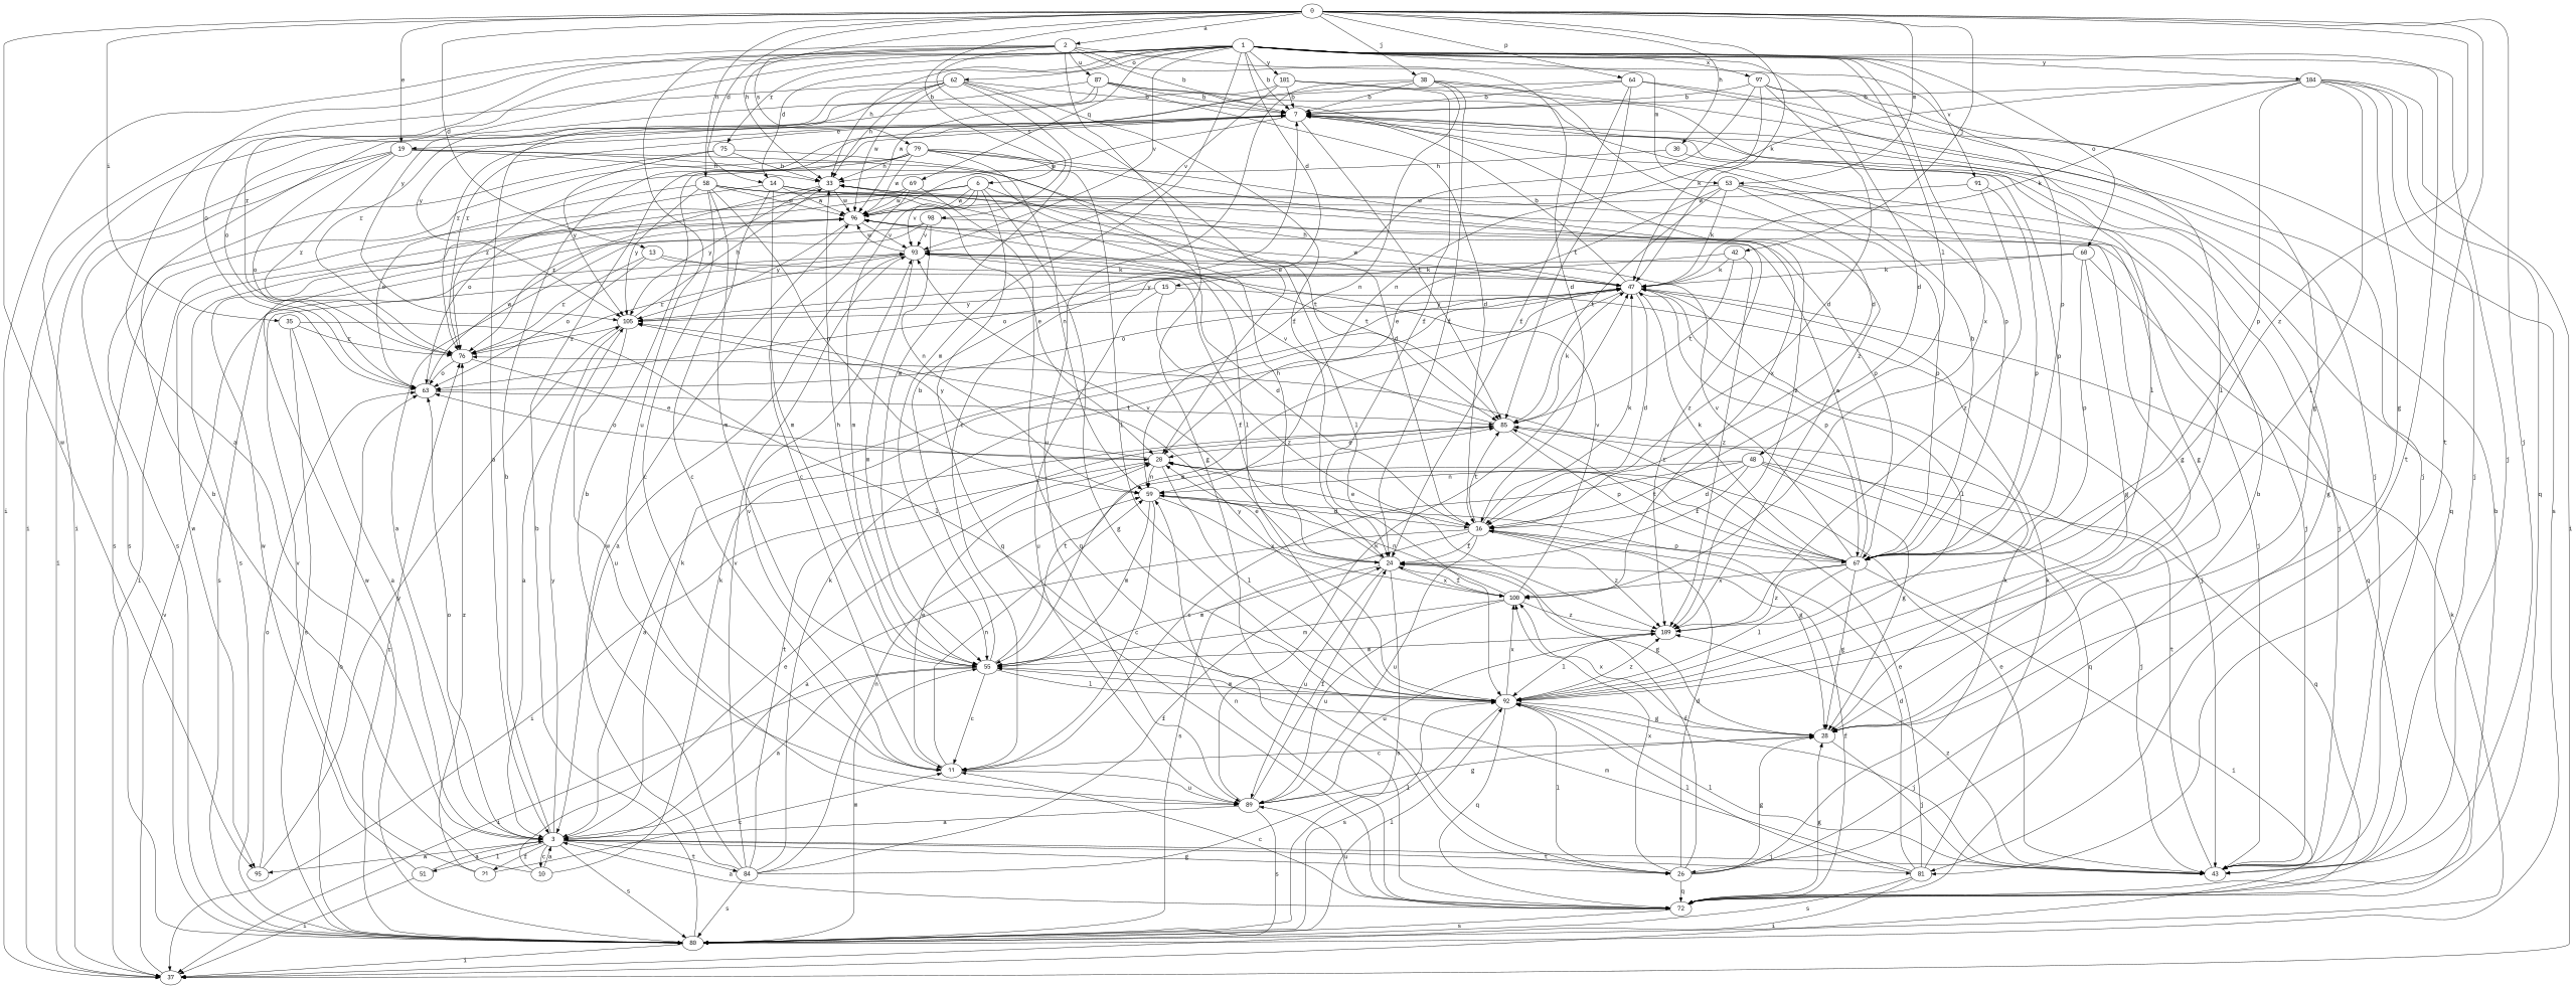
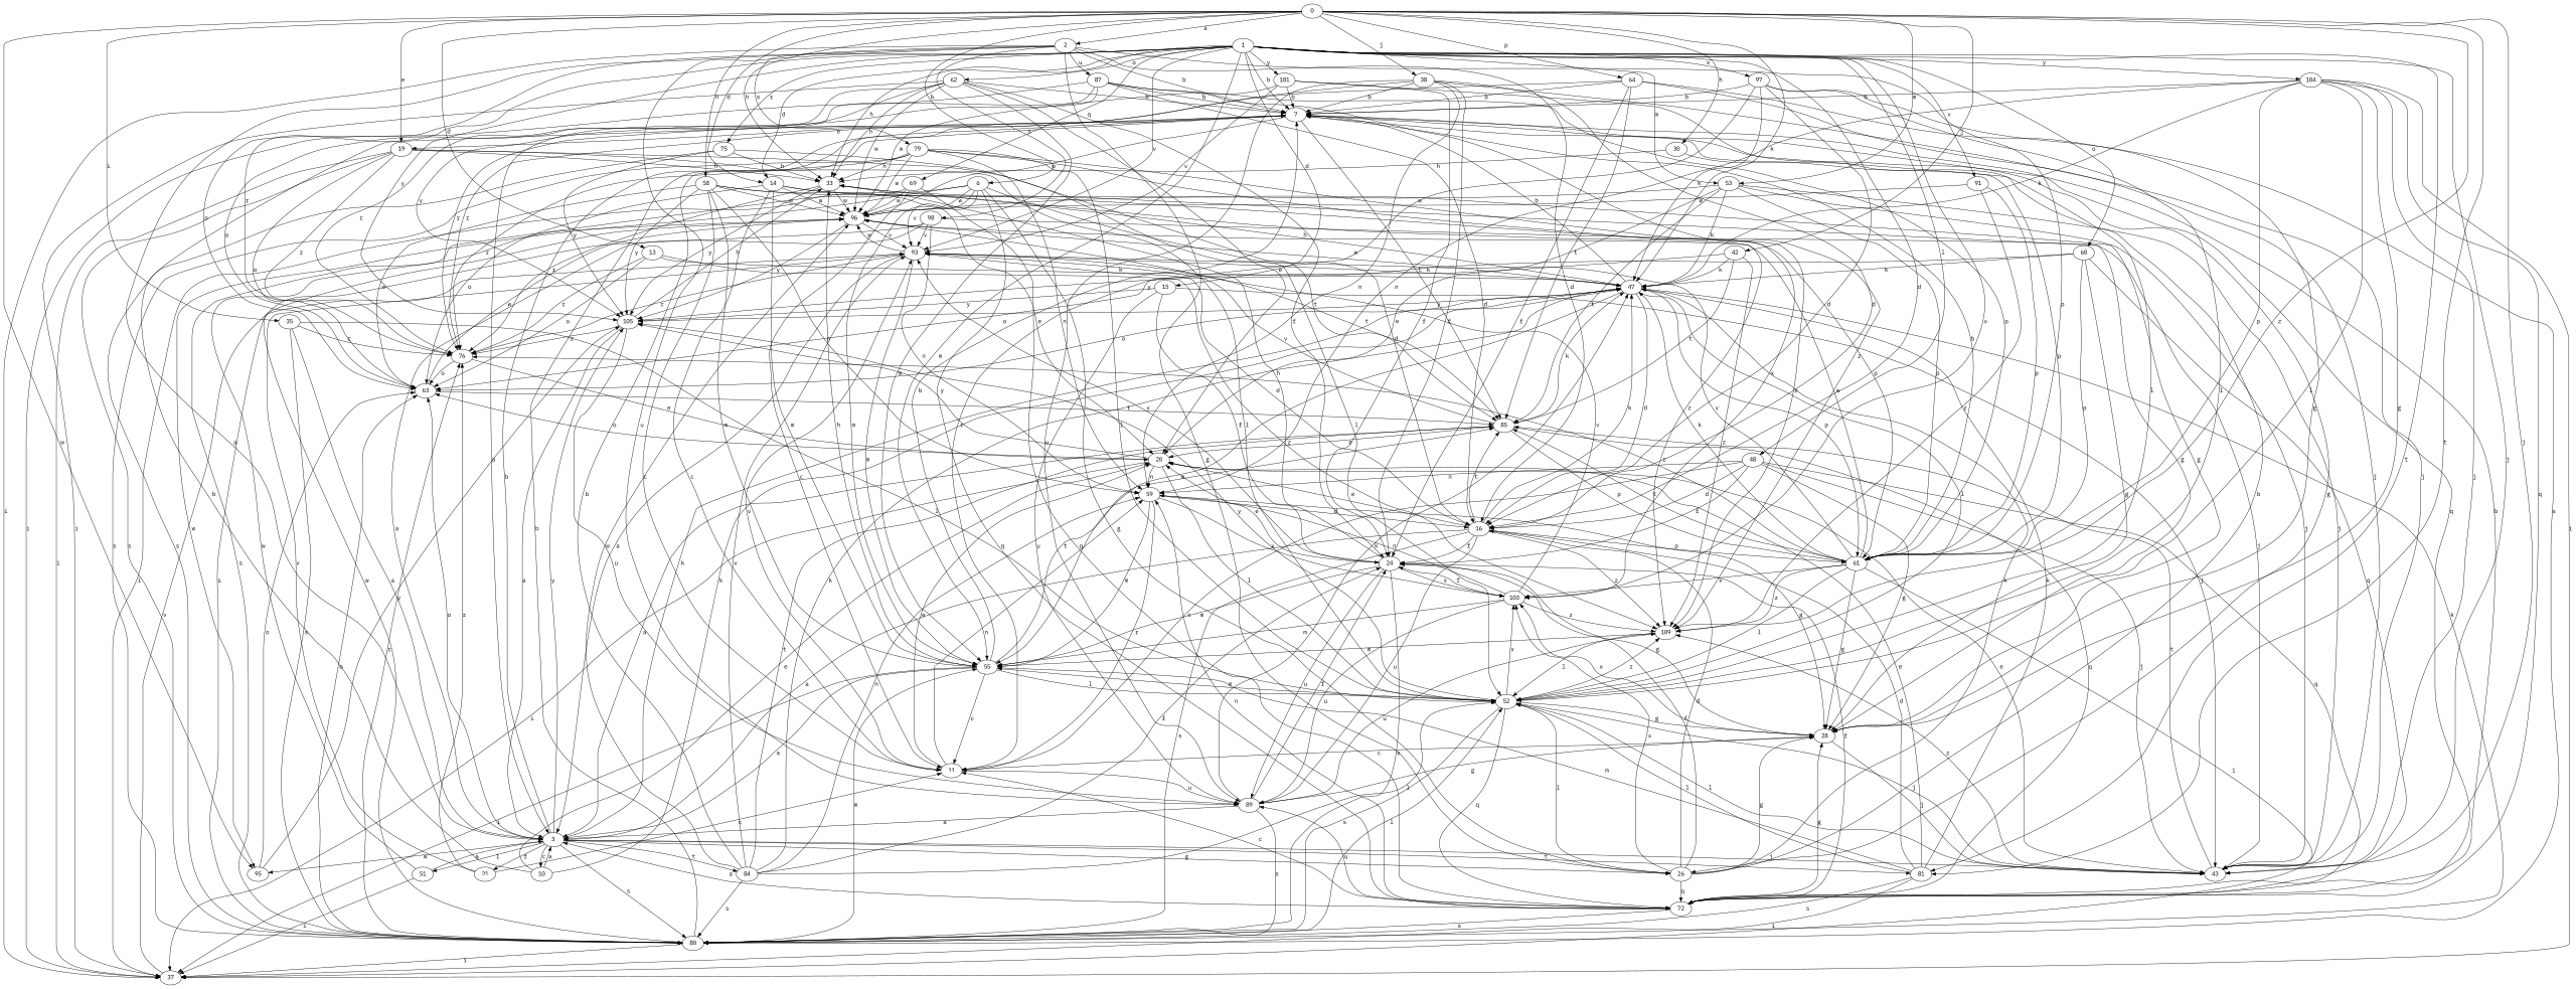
  strict digraph {
    fontname="IBM Plex Mono"
    node [fontname="IBM Plex Mono"]
    edge [fontname="IBM Plex Mono"]
    0
    2
    6
    13
    14
    19
    30
    33
    35
    38
    42
    43
    47
    53
    n15 [label=58]
    64
    81
    95
    109
    7
    16
    3
    26
    37
-   67
+   67 [label=61]
    n26 [label=98]
    79
    87
    89
    55
    93
    72
    85
    96
    63
    76
    11
    80
-   52 [label=92]
+   52
    105
    28
    59
    24
    20
    1
    15
    48
    60
    62
    69
    75
    91
    97
-   100
+   100 [label=103]
    101
    104
    10
    21
    51
    84
    0 -> 2 [label=a]
    0 -> 6 [label=b]
    0 -> 13 [label=d]
    0 -> 14 [label=d]
    0 -> 19 [label=e]
    0 -> 30 [label=h]
    0 -> 33 [label=h]
    0 -> 35 [label=i]
    0 -> 38 [label=j]
    0 -> 42 [label=j]
    0 -> 43 [label=j]
    0 -> 47 [label=k]
    0 -> 53 [label=m]
    0 -> n15 [label=n]
    0 -> 64 [label=p]
    0 -> 81 [label=t]
    0 -> 95 [label=w]
    0 -> 109 [label=z]
    2 -> 7 [label=b]
    2 -> 16 [label=d]
    2 -> 3 [label=a]
    2 -> 26 [label=g]
    2 -> 37 [label=i]
    2 -> 67 [label=p]
    2 -> n26 [label=s]
    2 -> 79 [label=s]
    2 -> 87 [label=u]
    2 -> 89 [label=u]
    6 -> 95 [label=w]
    6 -> 26 [label=g]
    6 -> 37 [label=i]
    6 -> 55 [label=m]
    6 -> 93 [label=v]
    6 -> 72 [label=q]
    6 -> 85 [label=t]
    6 -> 96 [label=w]
    13 -> 47 [label=k]
    13 -> 109 [label=z]
    13 -> 63 [label=o]
    13 -> 76 [label=r]
    14 -> 43 [label=j]
    14 -> 67 [label=p]
    14 -> 55 [label=m]
    14 -> 96 [label=w]
    14 -> 63 [label=o]
    14 -> 11 [label=c]
    19 -> 33 [label=h]
    19 -> 16 [label=d]
    19 -> 37 [label=i]
    19 -> 63 [label=o]
    19 -> 76 [label=r]
    19 -> 80 [label=s]
    19 -> 52 [label=l]
    30 -> 33 [label=h]
    30 -> 67 [label=p]
    33 -> 96 [label=w]
    33 -> 76 [label=r]
    33 -> 105 [label=y]
    33 -> 28 [label=g]
    35 -> 3 [label=a]
    35 -> 76 [label=r]
    35 -> 80 [label=s]
    35 -> 52 [label=l]
    38 -> 43 [label=j]
    38 -> 7 [label=b]
    38 -> 16 [label=d]
    38 -> 89 [label=u]
    38 -> 76 [label=r]
    38 -> 59 [label=n]
    38 -> 24 [label=f]
    42 -> 47 [label=k]
    42 -> 109 [label=z]
    42 -> 85 [label=t]
    42 -> 63 [label=o]
    43 -> 109 [label=z]
    43 -> 85 [label=t]
    43 -> 52 [label=l]
    43 -> 20 [label=e]
    47 -> 33 [label=h]
    47 -> 7 [label=b]
    47 -> 16 [label=d]
    47 -> 67 [label=p]
    47 -> 55 [label=m]
    47 -> 96 [label=w]
    47 -> 63 [label=o]
    47 -> 52 [label=l]
    47 -> 105 [label=y]
    53 -> 43 [label=j]
    53 -> 47 [label=k]
    53 -> 67 [label=p]
    53 -> 85 [label=t]
    53 -> 96 [label=w]
    53 -> 28 [label=g]
    53 -> 20 [label=e]
    n15 -> 109 [label=z]
    n15 -> 55 [label=m]
    n15 -> 96 [label=w]
    n15 -> 63 [label=o]
    n15 -> 11 [label=c]
    n15 -> 105 [label=y]
    n15 -> 59 [label=n]
    n15 -> 20 [label=e]
    64 -> 43 [label=j]
    64 -> 7 [label=b]
    64 -> 85 [label=t]
    64 -> 76 [label=r]
    64 -> 80 [label=s]
    64 -> 24 [label=f]
    81 -> 47 [label=k]
    81 -> 16 [label=d]
    81 -> 37 [label=i]
    81 -> 55 [label=m]
    81 -> 80 [label=s]
    81 -> 52 [label=l]
    81 -> 20 [label=e]
    95 -> 63 [label=o]
    95 -> 105 [label=y]
    109 -> 55 [label=m]
    109 -> 52 [label=l]
    7 -> 19 [label=e]
    7 -> 26 [label=g]
    7 -> 72 [label=q]
    7 -> 85 [label=t]
    7 -> 96 [label=w]
    16 -> 47 [label=k]
    16 -> 109 [label=z]
    16 -> 3 [label=a]
    16 -> 67 [label=p]
    16 -> 89 [label=u]
    16 -> 85 [label=t]
    16 -> 80 [label=s]
    16 -> 24 [label=f]
    16 -> 20 [label=e]
    3 -> 43 [label=j]
    3 -> 47 [label=k]
    3 -> 81 [label=t]
    3 -> 95 [label=w]
    3 -> 7 [label=b]
    3 -> 26 [label=g]
    3 -> 63 [label=o]
    3 -> 80 [label=s]
    3 -> 105 [label=y]
    3 -> 10 [label=c]
    3 -> 21 [label=f]
    3 -> 51 [label=l]
    3 -> 84 [label=t]
    26 -> 47 [label=k]
    26 -> 7 [label=b]
    26 -> 16 [label=d]
    26 -> 72 [label=q]
    26 -> 52 [label=l]
    26 -> 28 [label=g]
    26 -> 24 [label=f]
    26 -> 100 [label=x]
    37 -> 93 [label=v]
    67 -> 47 [label=k]
    67 -> 109 [label=z]
    67 -> 7 [label=b]
    67 -> 37 [label=i]
    67 -> 93 [label=v]
    67 -> 85 [label=t]
    67 -> 96 [label=w]
    67 -> 76 [label=r]
    67 -> 52 [label=l]
    67 -> 28 [label=g]
    67 -> 100 [label=x]
    n26 -> 43 [label=j]
    n26 -> 3 [label=a]
    n26 -> 93 [label=v]
    n26 -> 80 [label=s]
    n26 -> 59 [label=n]
    79 -> 33 [label=h]
    79 -> 109 [label=z]
    79 -> 96 [label=w]
    79 -> 76 [label=r]
    79 -> 80 [label=s]
    79 -> 52 [label=l]
    79 -> 59 [label=n]
    79 -> 100 [label=x]
    87 -> 109 [label=z]
    87 -> 7 [label=b]
    87 -> 16 [label=d]
    87 -> 37 [label=i]
    87 -> 67 [label=p]
    87 -> 63 [label=o]
    87 -> 105 [label=y]
    89 -> 47 [label=k]
    89 -> 109 [label=u]
    89 -> 3 [label=a]
    89 -> 80 [label=s]
    89 -> 28 [label=g]
    89 -> 24 [label=f]
    55 -> 33 [label=h]
    55 -> 7 [label=b]
    55 -> 3 [label=a]
    55 -> 37 [label=i]
    55 -> 85 [label=t]
    55 -> 11 [label=c]
    55 -> 52 [label=l]
    93 -> 47 [label=k]
    93 -> 16 [label=d]
    93 -> 3 [label=a]
    93 -> 55 [label=m]
    93 -> 96 [label=w]
    93 -> 76 [label=r]
    72 -> 7 [label=b]
    72 -> 3 [label=a]
    72 -> 89 [label=u]
    72 -> 11 [label=c]
    72 -> 80 [label=s]
    72 -> 28 [label=g]
    72 -> 59 [label=n]
    72 -> 24 [label=f]
    85 -> 47 [label=k]
    85 -> 3 [label=a]
    85 -> 67 [label=p]
    85 -> 93 [label=v]
    85 -> 72 [label=q]
    85 -> 20 [label=e]
    96 -> 93 [label=v]
    96 -> 85 [label=t]
    96 -> 105 [label=y]
    63 -> 85 [label=t]
    63 -> 96 [label=w]
    76 -> 63 [label=o]
    76 -> 20 [label=e]
    11 -> 89 [label=u]
    11 -> 93 [label=v]
    11 -> 59 [label=n]
    11 -> 20 [label=e]
    80 -> 47 [label=k]
    80 -> 7 [label=b]
    80 -> 37 [label=i]
    80 -> 55 [label=m]
    80 -> 96 [label=w]
    80 -> 63 [label=o]
    80 -> 76 [label=r]
    80 -> 52 [label=l]
    52 -> 43 [label=j]
    52 -> 109 [label=z]
    52 -> 55 [label=m]
    52 -> 72 [label=q]
    52 -> 80 [label=s]
    52 -> 105 [label=y]
    52 -> 28 [label=g]
    52 -> 100 [label=x]
    105 -> 33 [label=h]
    105 -> 3 [label=a]
    105 -> 89 [label=u]
    105 -> 76 [label=r]
    28 -> 43 [label=j]
    28 -> 11 [label=c]
    28 -> 100 [label=x]
    59 -> 16 [label=d]
    59 -> 55 [label=m]
-   59 -> 11 [label=c]
+   59 -> 11 [label=r]
    59 -> 28 [label=g]
    59 -> 100 [label=x]
    24 -> 33 [label=h]
    24 -> 89 [label=u]
    24 -> 55 [label=m]
    24 -> 93 [label=v]
    24 -> 80 [label=s]
    24 -> 28 [label=g]
    24 -> 20 [label=e]
    24 -> 100 [label=x]
    20 -> 37 [label=i]
    20 -> 63 [label=o]
    20 -> 52 [label=l]
    20 -> 105 [label=y]
    20 -> 59 [label=n]
    1 -> 14 [label=d]
    1 -> 33 [label=h]
    1 -> 43 [label=j]
    1 -> 53 [label=m]
    1 -> 81 [label=t]
    1 -> 7 [label=b]
    1 -> 16 [label=d]
    1 -> 55 [label=m]
    1 -> 93 [label=v]
    1 -> 63 [label=o]
    1 -> 76 [label=r]
    1 -> 105 [label=y]
    1 -> 15 [label=d]
    1 -> 48 [label=l]
    1 -> 60 [label=o]
    1 -> 62 [label=o]
    1 -> 69 [label=q]
    1 -> 75 [label=r]
    1 -> 91 [label=v]
    1 -> 97 [label=x]
    1 -> 100 [label=x]
    1 -> 101 [label=y]
    1 -> 104 [label=y]
    15 -> 43 [label=j]
    15 -> 89 [label=u]
    15 -> 105 [label=y]
    15 -> 24 [label=f]
    48 -> 43 [label=j]
    48 -> 16 [label=d]
    48 -> 72 [label=q]
    48 -> 11 [label=c]
    48 -> 28 [label=g]
    48 -> 59 [label=n]
    48 -> 24 [label=f]
    60 -> 47 [label=k]
    60 -> 67 [label=p]
    60 -> 72 [label=q]
    60 -> 105 [label=y]
    60 -> 28 [label=g]
    62 -> 33 [label=h]
    62 -> 7 [label=b]
    62 -> 3 [label=a]
    62 -> 37 [label=i]
    62 -> 55 [label=m]
    62 -> 96 [label=w]
    62 -> 76 [label=r]
    62 -> 24 [label=f]
    62 -> 20 [label=e]
    69 -> 72 [label=q]
    69 -> 96 [label=w]
    69 -> 11 [label=c]
    69 -> 80 [label=s]
    75 -> 33 [label=h]
    75 -> 80 [label=s]
    75 -> 52 [label=l]
    75 -> 105 [label=y]
    91 -> 109 [label=z]
    91 -> 67 [label=p]
    91 -> 96 [label=w]
    97 -> 47 [label=k]
    97 -> 7 [label=b]
    97 -> 16 [label=d]
    97 -> 11 [label=c]
    97 -> 52 [label=l]
    97 -> 28 [label=g]
    100 -> 109 [label=z]
    100 -> 89 [label=u]
    100 -> 55 [label=m]
    100 -> 93 [label=v]
    100 -> 59 [label=n]
    100 -> 24 [label=f]
    101 -> 7 [label=b]
    101 -> 93 [label=v]
    101 -> 96 [label=w]
    101 -> 52 [label=l]
    101 -> 24 [label=f]
    104 -> 43 [label=j]
    104 -> 47 [label=k]
    104 -> 7 [label=b]
    104 -> 37 [label=i]
    104 -> 67 [label=p]
    104 -> 72 [label=q]
    104 -> 52 [label=l]
    104 -> 28 [label=g]
    104 -> 59 [label=n]
    10 -> 47 [label=k]
    10 -> 7 [label=b]
    10 -> 3 [label=a]
    10 -> 20 [label=e]
    21 -> 93 [label=v]
    21 -> 76 [label=r]
    21 -> 11 [label=c]
    51 -> 3 [label=a]
    51 -> 37 [label=i]
    51 -> 96 [label=w]
    84 -> 47 [label=k]
    84 -> 7 [label=b]
    84 -> 93 [label=v]
    84 -> 85 [label=t]
    84 -> 96 [label=w]
    84 -> 80 [label=s]
    84 -> 52 [label=l]
    84 -> 59 [label=n]
    84 -> 24 [label=f]
  }
